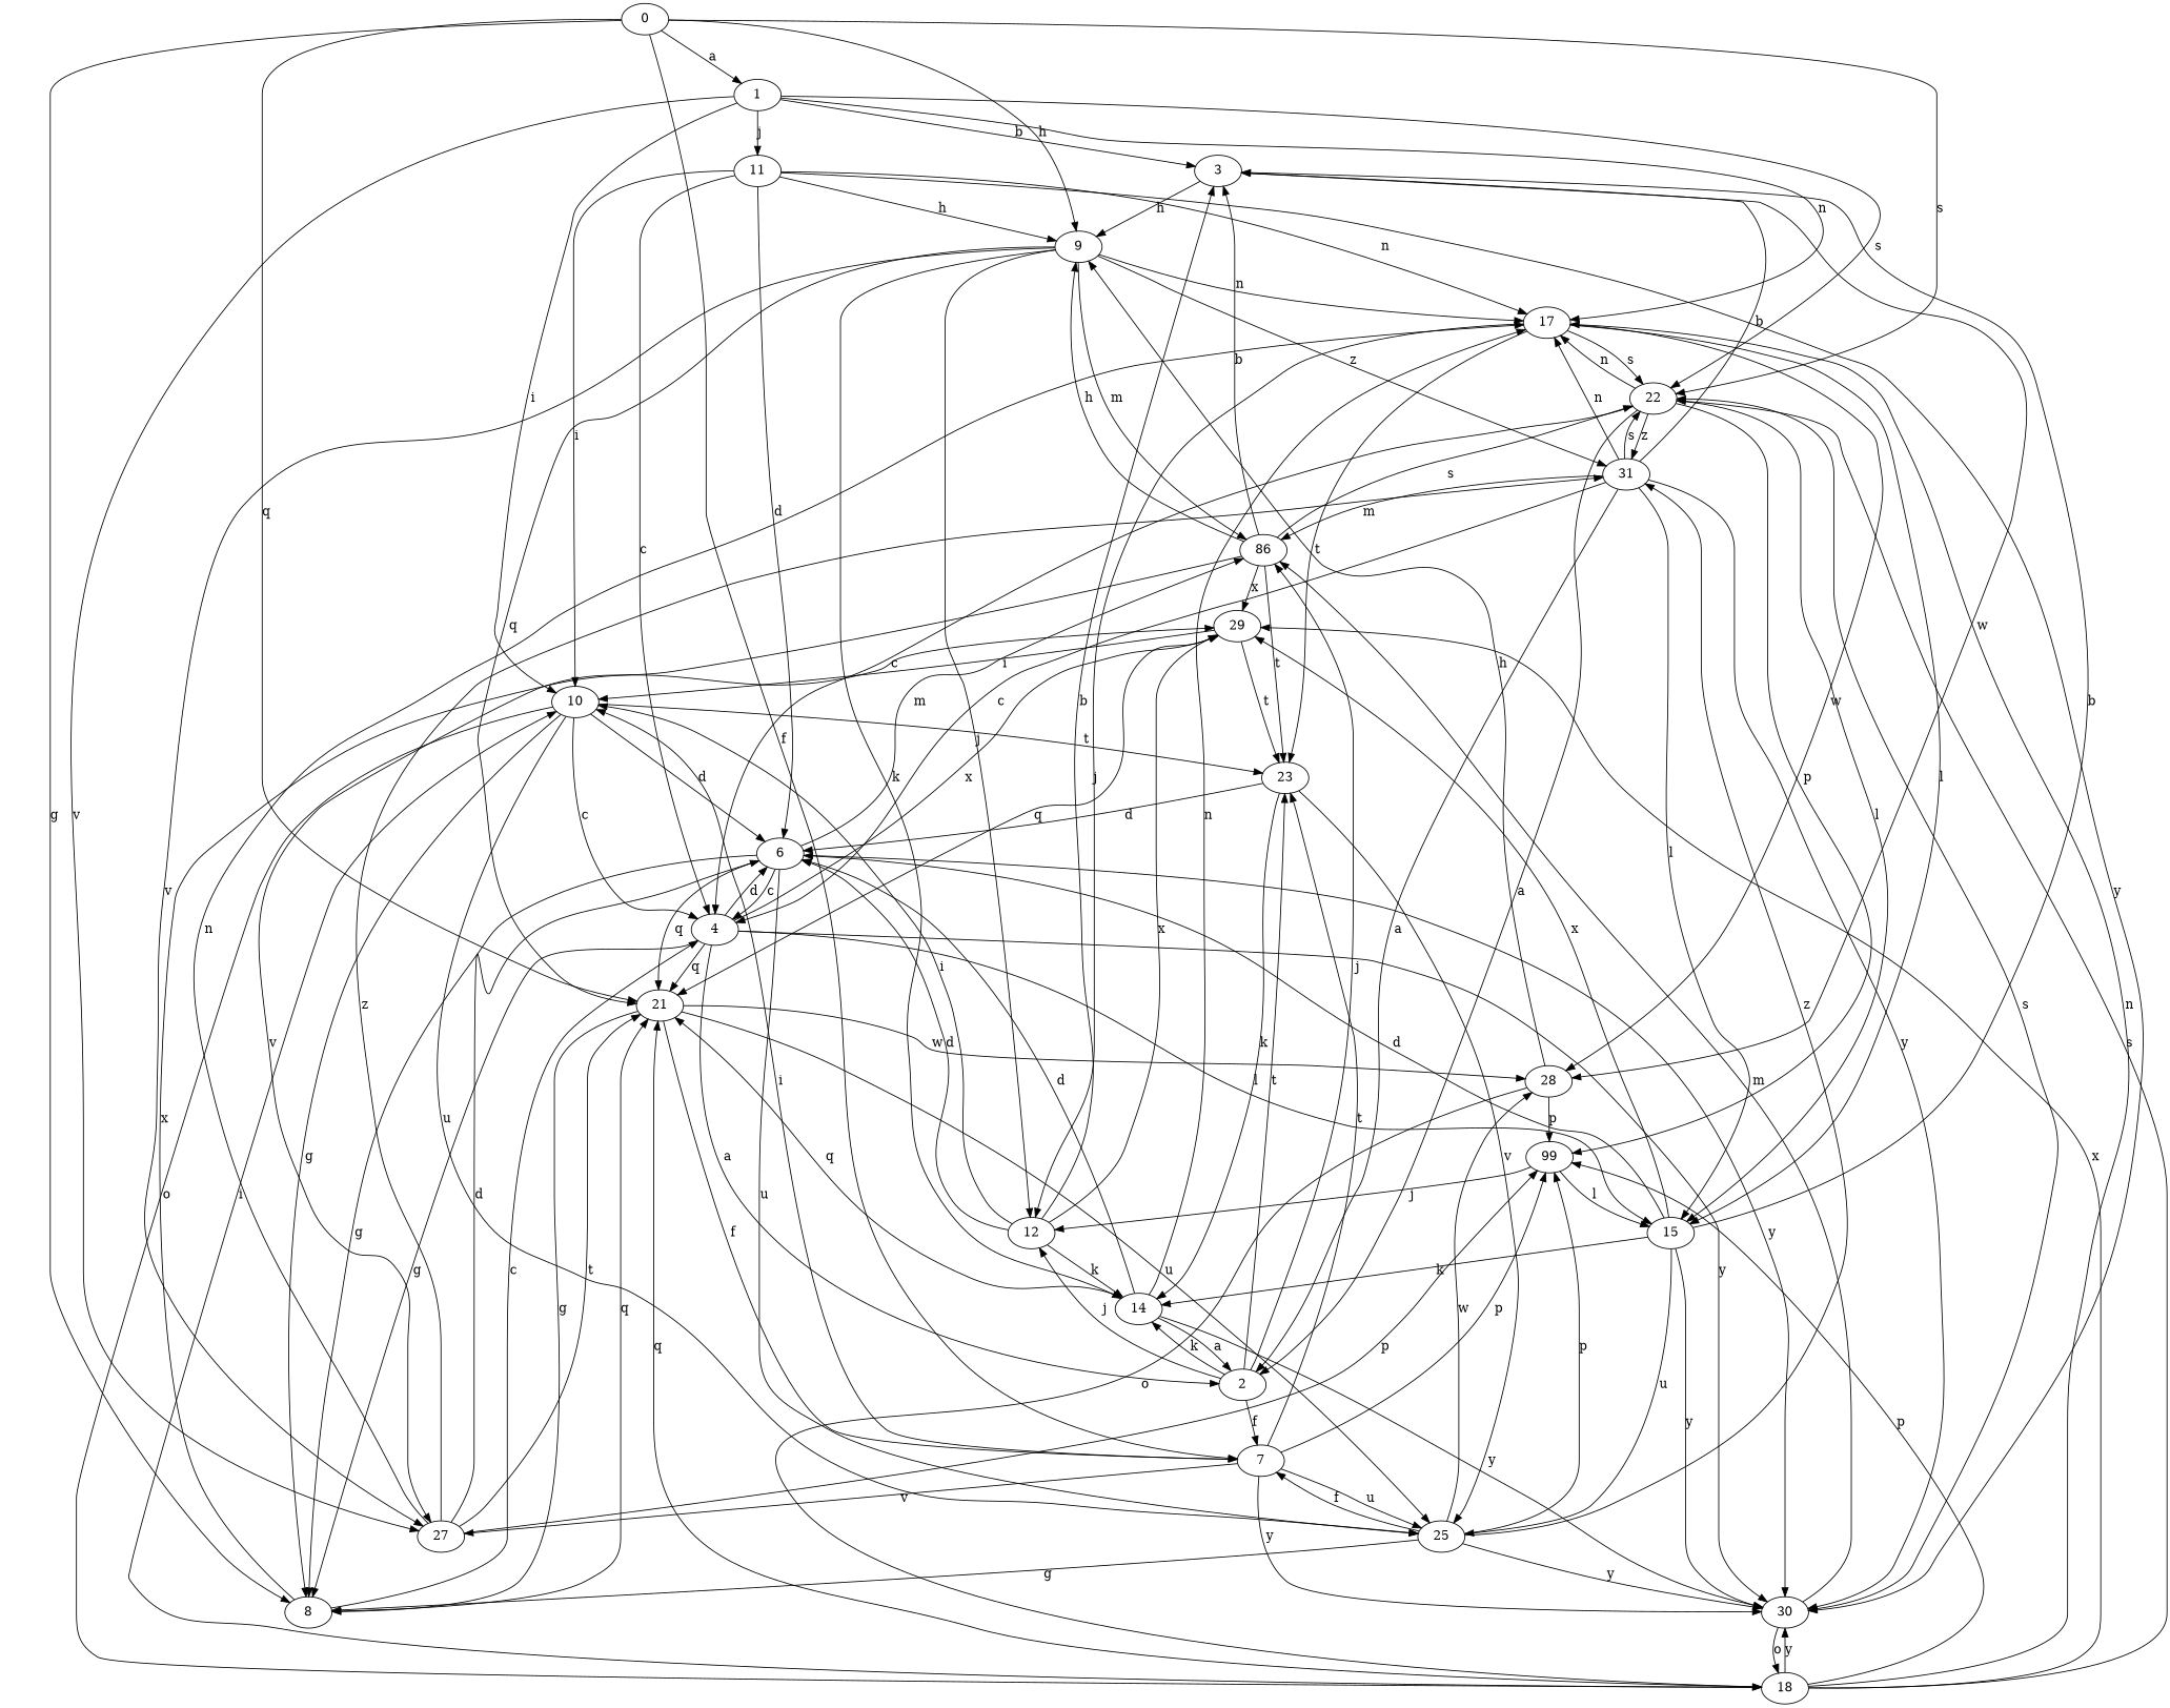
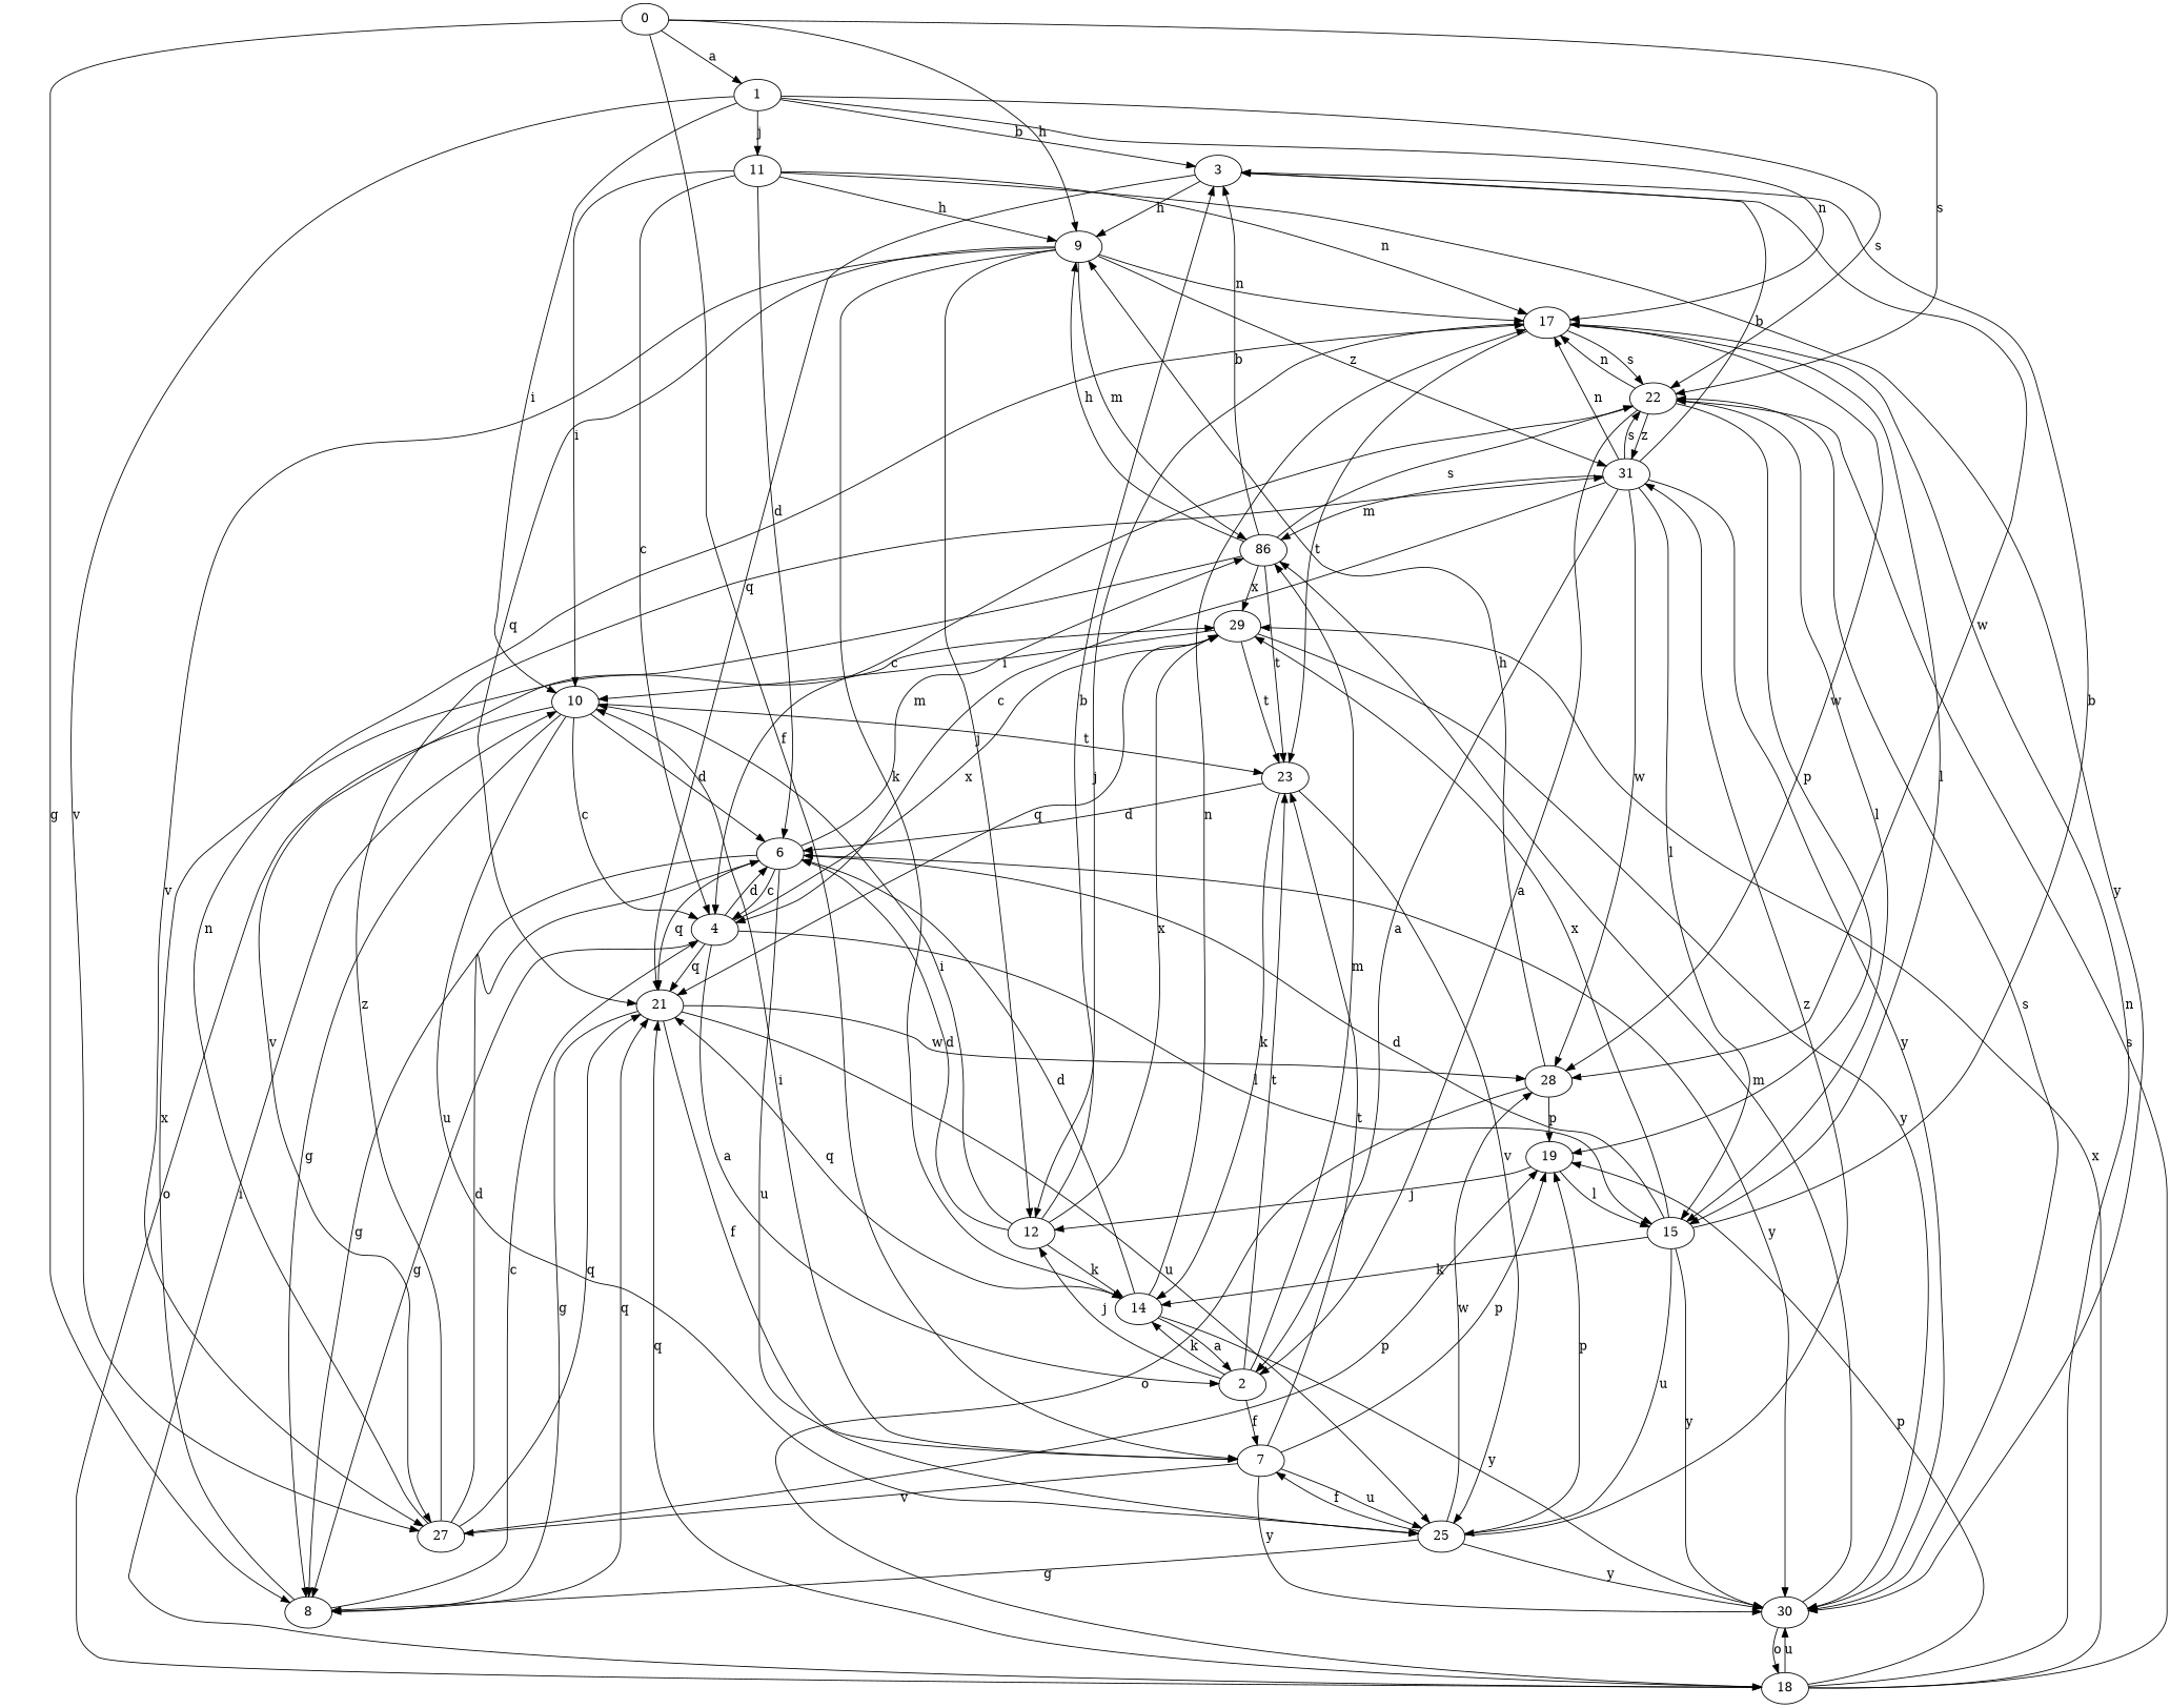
  strict digraph {
    1
    3
    10
    11
    17
    22
    27
    9
    28
    23
    4
    6
    8
    25
    18
    30
    12
    15
    2
-   19 [label=99]
+   19
    31
    21
    7
    14
    n25 [label=86]
    29
    0
    1 -> 3 [label=b]
    1 -> 10 [label=i]
    1 -> 11 [label=j]
    1 -> 17 [label=n]
    1 -> 22 [label=s]
    1 -> 27 [label=v]
    3 -> 9 [label=h]
    3 -> 28 [label=w]
    10 -> 23 [label=t]
    10 -> 4 [label=c]
    10 -> 6 [label=d]
    10 -> 8 [label=g]
    10 -> 25 [label=u]
    10 -> 18 [label=o]
    11 -> 10 [label=i]
    11 -> 17 [label=n]
    11 -> 9 [label=h]
    11 -> 4 [label=c]
    11 -> 6 [label=d]
    11 -> 30 [label=y]
    17 -> 22 [label=s]
    17 -> 28 [label=w]
    17 -> 23 [label=t]
    17 -> 12 [label=j]
    17 -> 15 [label=l]
    22 -> 17 [label=n]
    22 -> 4 [label=c]
    22 -> 15 [label=l]
    22 -> 2 [label=a]
    22 -> 19 [label=p]
    22 -> 31 [label=z]
    27 -> 17 [label=n]
    27 -> 6 [label=d]
    27 -> 19 [label=p]
    27 -> 31 [label=z]
-   27 -> 21 [label=t]
+   27 -> 21 [label=q]
    9 -> 17 [label=n]
    9 -> 27 [label=v]
    9 -> 12 [label=j]
    9 -> 31 [label=z]
    9 -> 21 [label=q]
    9 -> 14 [label=k]
    9 -> n25 [label=m]
    28 -> 9 [label=h]
    28 -> 18 [label=o]
    28 -> 19 [label=p]
    23 -> 6 [label=d]
    23 -> 25 [label=v]
    23 -> 14 [label=k]
    4 -> 6 [label=d]
    4 -> 8 [label=g]
-   4 -> 30 [label=y]
+   29 -> 30 [label=y]
    4 -> 15 [label=l]
    4 -> 2 [label=a]
    4 -> 21 [label=q]
    4 -> 29 [label=x]
    6 -> 4 [label=c]
    6 -> 8 [label=g]
    6 -> 25 [label=u]
    6 -> 30 [label=y]
    6 -> 21 [label=q]
    6 -> n25 [label=m]
    8 -> 4 [label=c]
    8 -> 21 [label=q]
    8 -> 29 [label=x]
    25 -> 28 [label=w]
    25 -> 8 [label=g]
    25 -> 30 [label=y]
    25 -> 19 [label=p]
    25 -> 31 [label=z]
    25 -> 7 [label=f]
    18 -> 10 [label=i]
    18 -> 17 [label=n]
    18 -> 22 [label=s]
-   18 -> 30 [label=y]
+   18 -> 30 [label=u]
    18 -> 19 [label=p]
    18 -> 21 [label=q]
    18 -> 29 [label=x]
    30 -> 22 [label=s]
    30 -> 18 [label=o]
    30 -> n25 [label=m]
    12 -> 3 [label=b]
    12 -> 10 [label=i]
    12 -> 6 [label=d]
    12 -> 14 [label=k]
    12 -> 29 [label=x]
    15 -> 3 [label=b]
    15 -> 6 [label=d]
    15 -> 25 [label=u]
    15 -> 30 [label=y]
    15 -> 14 [label=k]
    15 -> 29 [label=x]
    2 -> 23 [label=t]
    2 -> 12 [label=j]
    2 -> 7 [label=f]
    2 -> 14 [label=k]
-   2 -> n25 [label=j]
+   2 -> n25 [label=m]
    19 -> 12 [label=j]
    19 -> 15 [label=l]
    31 -> 3 [label=b]
    31 -> 17 [label=n]
    31 -> 22 [label=s]
+   31 -> 28 [label=w]
    31 -> 4 [label=c]
    31 -> 30 [label=y]
    31 -> 15 [label=l]
    31 -> 2 [label=a]
    31 -> n25 [label=m]
    21 -> 28 [label=w]
    21 -> 8 [label=g]
    21 -> 25 [label=u]
    21 -> 7 [label=f]
    7 -> 10 [label=i]
    7 -> 27 [label=v]
    7 -> 23 [label=t]
    7 -> 25 [label=u]
    7 -> 30 [label=y]
    7 -> 19 [label=p]
    14 -> 17 [label=n]
    14 -> 6 [label=d]
    14 -> 30 [label=y]
    14 -> 2 [label=a]
    14 -> 21 [label=q]
    n25 -> 3 [label=b]
    n25 -> 22 [label=s]
    n25 -> 27 [label=v]
    n25 -> 9 [label=h]
    n25 -> 23 [label=t]
    n25 -> 29 [label=x]
    29 -> 10 [label=i]
    29 -> 23 [label=t]
    29 -> 21 [label=q]
    0 -> 1 [label=a]
    0 -> 22 [label=s]
    0 -> 9 [label=h]
    0 -> 8 [label=g]
-   0 -> 21 [label=q]
+   3 -> 21 [label=q]
    0 -> 7 [label=f]
  }
